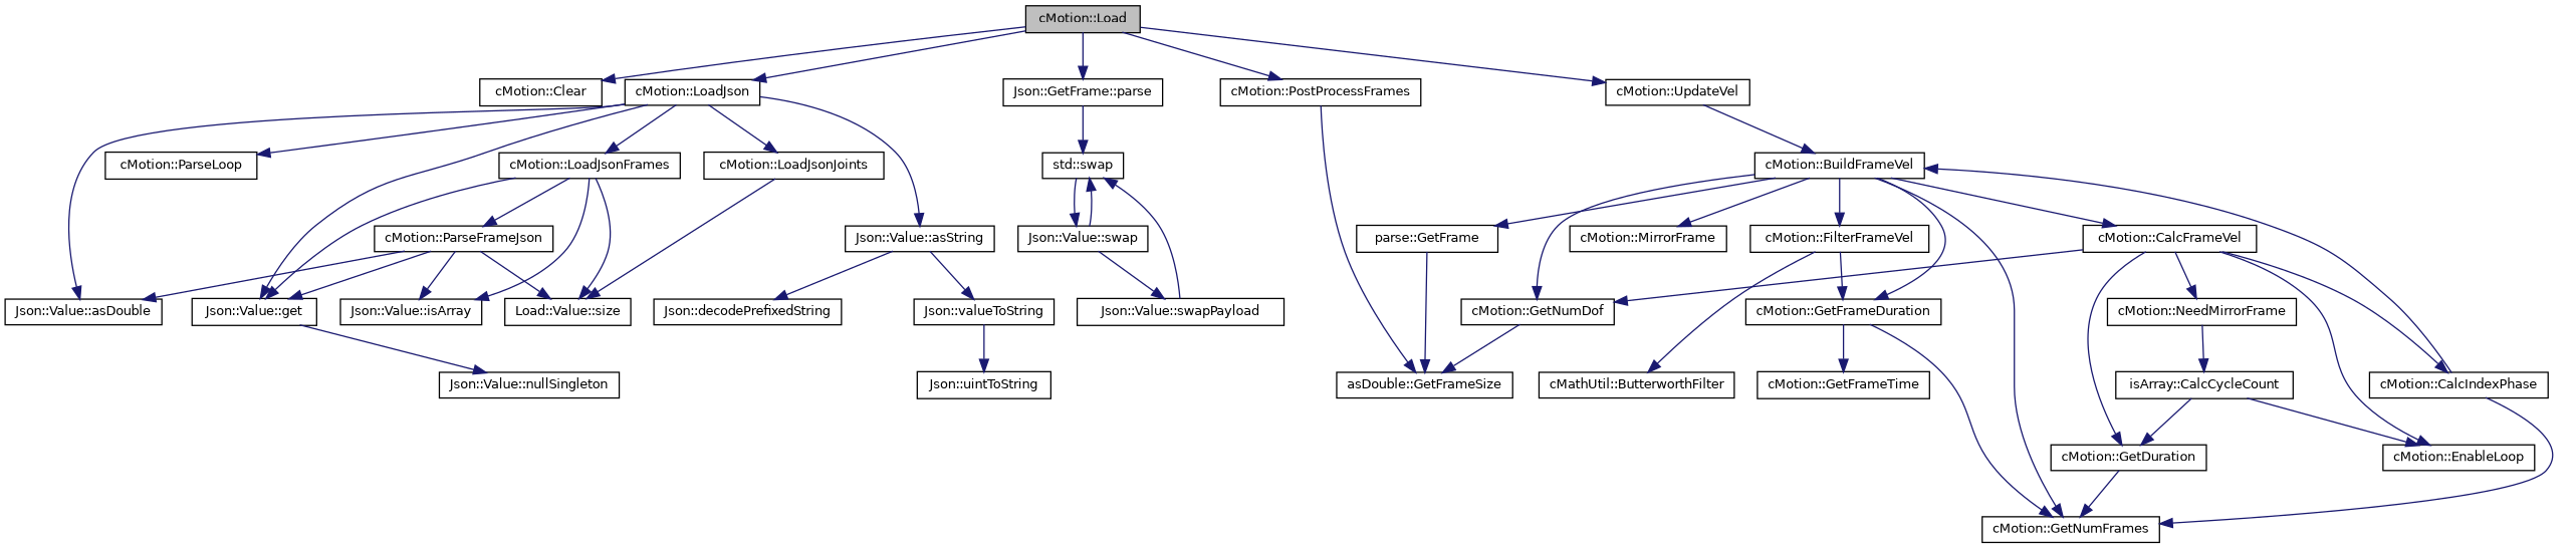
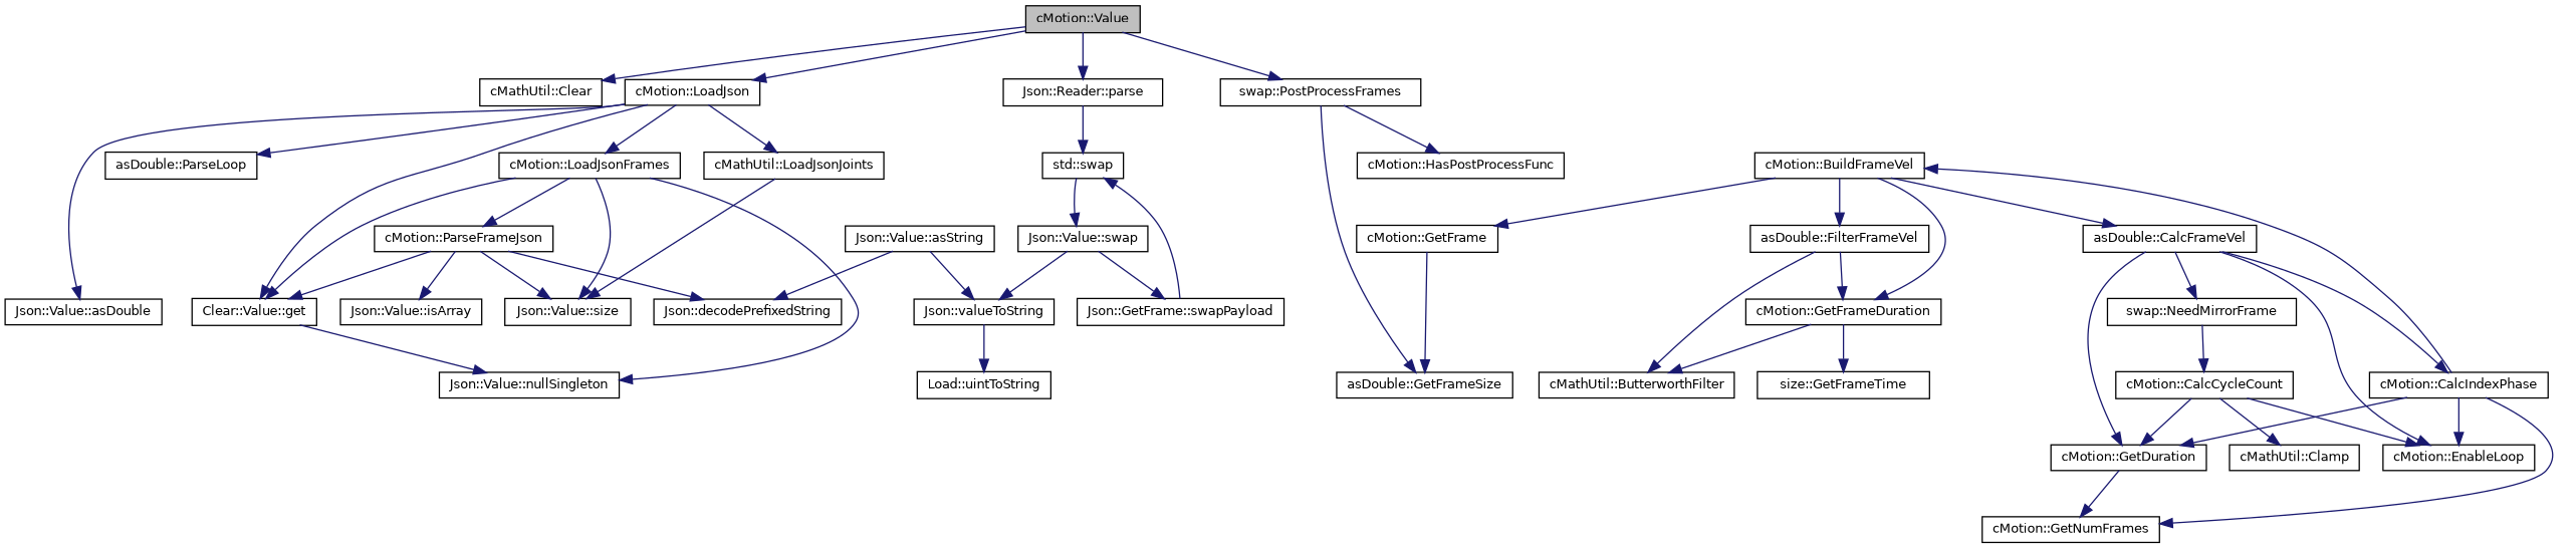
  digraph {
    rankdir=TB
    node [color=black fillcolor=white fontname=Helvetica fontsize=10 shape=record style=filled]
    edge [color=midnightblue fontname=Helvetica fontsize=10 labelfontname=Helvetica labelfontsize=10 style=solid]
-   n1 [fillcolor=grey75 fontcolor=black height=0.2 label="cMotion::Load" width=0.4]
-   n2 [height=0.2 label="cMotion::Clear" width=0.4]
+   n1 [fillcolor=grey75 fontcolor=black height=0.2 label="cMotion::Value" width=0.4]
+   n2 [height=0.2 label="cMathUtil::Clear" width=0.4]
    n3 [height=0.2 label="cMotion::LoadJson" width=0.4]
-   n4 [height=0.2 label="Json::GetFrame::parse" width=0.4]
-   n5 [height=0.2 label="cMotion::PostProcessFrames" width=0.4]
-   n6 [height=0.2 label="cMotion::UpdateVel" width=0.4]
+   n4 [height=0.2 label="Json::Reader::parse" width=0.4]
+   n5 [height=0.2 label="swap::PostProcessFrames" width=0.4]
    n7 [height=0.2 label="Json::Value::asDouble" width=0.4]
    n8 [height=0.2 label="Json::Value::asString" width=0.4]
-   n9 [height=0.2 label="Json::Value::get" width=0.4]
+   n9 [height=0.2 label="Clear::Value::get" width=0.4]
    n10 [height=0.2 label="cMotion::LoadJsonFrames" width=0.4]
-   n11 [height=0.2 label="cMotion::LoadJsonJoints" width=0.4]
-   n12 [height=0.2 label="cMotion::ParseLoop" width=0.4]
+   n11 [height=0.2 label="cMathUtil::LoadJsonJoints" width=0.4]
+   n12 [height=0.2 label="asDouble::ParseLoop" width=0.4]
    n13 [height=0.2 label="std::swap" width=0.4]
    n14 [height=0.2 label="asDouble::GetFrameSize" width=0.4]
+   n15 [height=0.2 label="cMotion::HasPostProcessFunc" width=0.4]
    n16 [height=0.2 label="cMotion::BuildFrameVel" width=0.4]
    n17 [height=0.2 label="Json::decodePrefixedString" width=0.4]
    n18 [height=0.2 label="Json::valueToString" width=0.4]
    n19 [height=0.2 label="Json::Value::nullSingleton" width=0.4]
    n20 [height=0.2 label="Json::Value::isArray" width=0.4]
    n21 [height=0.2 label="cMotion::ParseFrameJson" width=0.4]
-   n22 [height=0.2 label="Load::Value::size" width=0.4]
-   n23 [height=0.2 label="Json::uintToString" width=0.4]
+   n22 [height=0.2 label="Json::Value::size" width=0.4]
+   n23 [height=0.2 label="Load::uintToString" width=0.4]
    n24 [height=0.2 label="Json::Value::swap" width=0.4]
-   n25 [height=0.2 label="Json::Value::swapPayload" width=0.4]
-   n26 [height=0.2 label="cMotion::CalcFrameVel" width=0.4]
+   n25 [height=0.2 label="Json::GetFrame::swapPayload" width=0.4]
+   n26 [height=0.2 label="asDouble::CalcFrameVel" width=0.4]
    n27 [height=0.2 label="cMotion::GetNumFrames" width=0.4]
-   n28 [height=0.2 label="cMotion::GetNumDof" width=0.4]
-   n29 [height=0.2 label="cMotion::FilterFrameVel" width=0.4]
+   n29 [height=0.2 label="asDouble::FilterFrameVel" width=0.4]
    n30 [height=0.2 label="cMotion::GetFrameDuration" width=0.4]
-   n31 [height=0.2 label="parse::GetFrame" width=0.4]
-   n32 [height=0.2 label="cMotion::MirrorFrame" width=0.4]
+   n31 [height=0.2 label="cMotion::GetFrame" width=0.4]
    n33 [height=0.2 label="cMotion::CalcIndexPhase" width=0.4]
    n34 [height=0.2 label="cMotion::EnableLoop" width=0.4]
    n35 [height=0.2 label="cMotion::GetDuration" width=0.4]
-   n36 [height=0.2 label="cMotion::NeedMirrorFrame" width=0.4]
+   n36 [height=0.2 label="swap::NeedMirrorFrame" width=0.4]
    n37 [height=0.2 label="cMathUtil::ButterworthFilter" width=0.4]
-   n38 [height=0.2 label="cMotion::GetFrameTime" width=0.4]
-   n39 [height=0.2 label="isArray::CalcCycleCount" width=0.4]
+   n38 [height=0.2 label="size::GetFrameTime" width=0.4]
+   n39 [height=0.2 label="cMotion::CalcCycleCount" width=0.4]
+   n40 [height=0.2 label="cMathUtil::Clamp" width=0.4]
    n1 -> n2
    n1 -> n3
    n1 -> n4
    n1 -> n5
-   n1 -> n6
    n3 -> n7
-   n3 -> n8
    n3 -> n9
    n3 -> n10
    n3 -> n11
    n3 -> n12
    n4 -> n13
    n5 -> n14
-   n6 -> n16
+   n5 -> n15
    n8 -> n17
    n8 -> n18
    n9 -> n19
    n10 -> n9
-   n10 -> n20
+   n10 -> n19
    n10 -> n21
    n10 -> n22
    n11 -> n22
    n13 -> n24
    n16 -> n26
-   n16 -> n27
-   n16 -> n28
    n16 -> n29
    n16 -> n30
    n16 -> n31
-   n16 -> n32
    n18 -> n23
-   n21 -> n7
+   n21 -> n17
    n21 -> n9
    n21 -> n20
    n21 -> n22
-   n24 -> n13
+   n24 -> n18
    n24 -> n25
    n25 -> n13
-   n26 -> n28
    n26 -> n33
    n26 -> n34
    n26 -> n35
    n26 -> n36
-   n28 -> n14
    n29 -> n30
    n29 -> n37
-   n30 -> n27
+   n30 -> n37
    n30 -> n38
    n31 -> n14
    n33 -> n16
    n33 -> n27
+   n33 -> n34
+   n33 -> n35
    n35 -> n27
    n36 -> n39
    n39 -> n34
    n39 -> n35
+   n39 -> n40
  }
